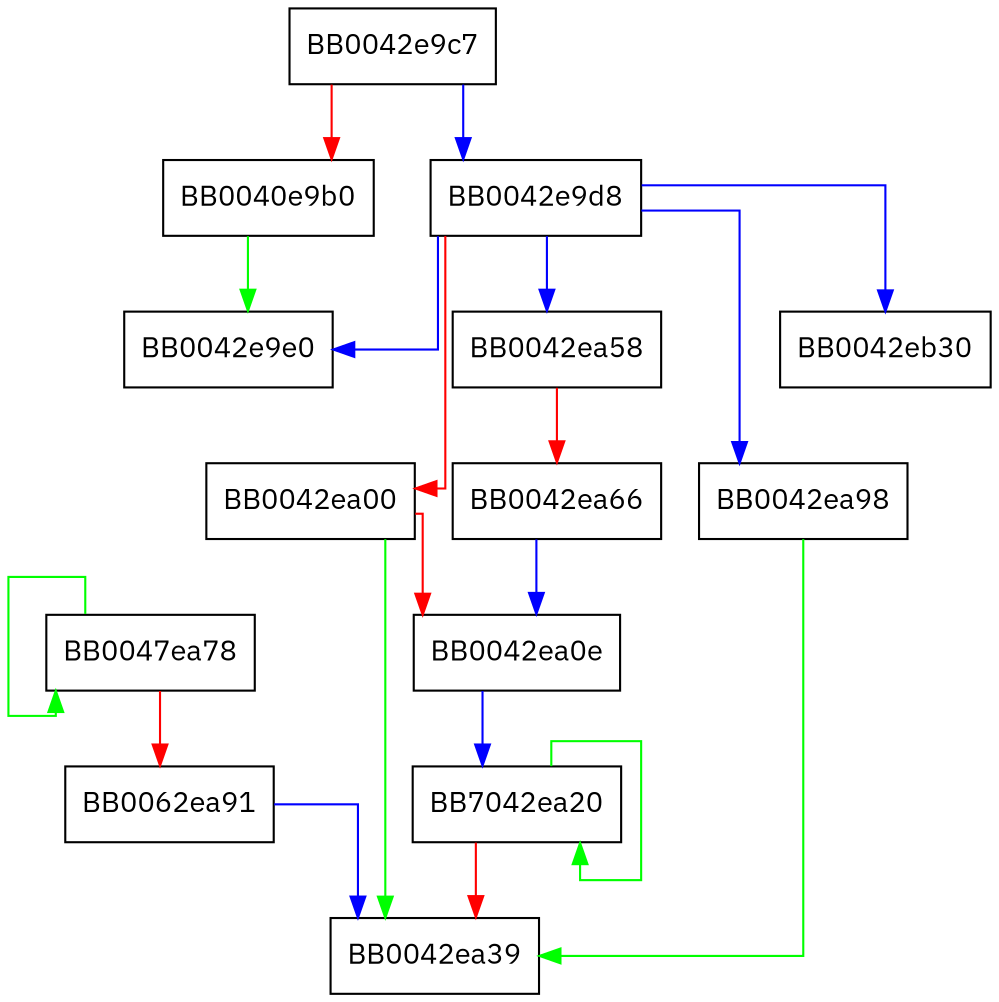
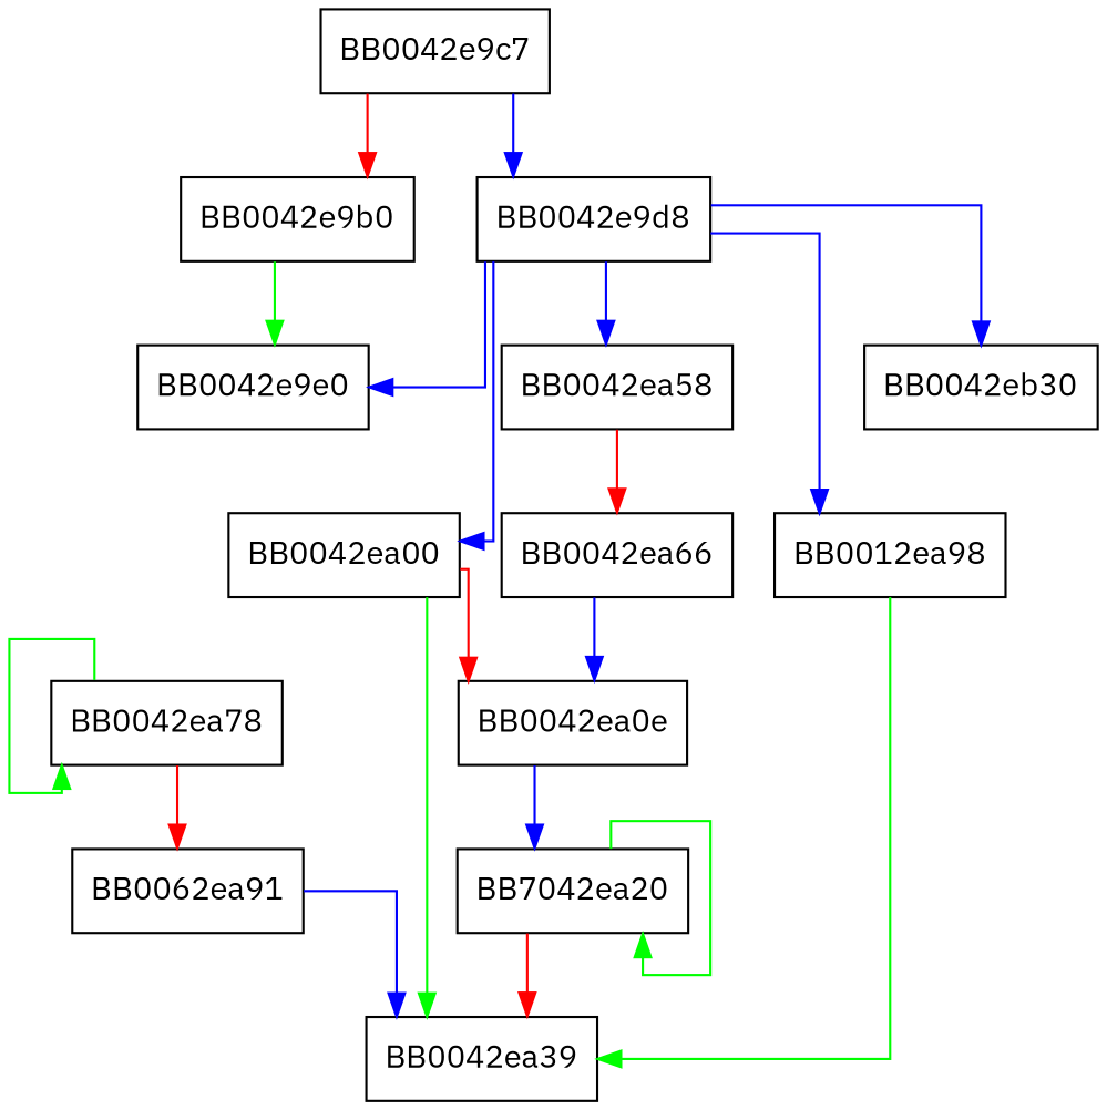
  digraph {
    fontname="IBM Plex Sans"
    splines=ortho
    node [fontname="IBM Plex Sans" shape=box]
    edge [color=blue fontname="IBM Plex Sans"]
-   BB0042e9b0 [label=BB0040e9b0]
+   BB0042e9b0
    BB0042e9e0
    BB0042e9c7
    BB0042e9d8
    BB0042ea00
    BB0042ea58
-   BB0042ea98
+   BB0042ea98 [label=BB0012ea98]
    BB0042eb30
    BB0042ea39
    BB0042ea0e
    BB0042ea66
    n12 [label=BB7042ea20]
-   BB0042ea78 [label=BB0047ea78]
+   BB0042ea78
    n14 [label=BB0062ea91]
    BB0042e9b0 -> BB0042e9e0 [color=green]
    BB0042e9c7 -> BB0042e9b0 [color=red]
    BB0042e9c7 -> BB0042e9d8
    BB0042e9d8 -> BB0042e9e0
-   BB0042e9d8 -> BB0042ea00 [color=red]
+   BB0042e9d8 -> BB0042ea00
    BB0042e9d8 -> BB0042ea58
    BB0042e9d8 -> BB0042ea98
    BB0042e9d8 -> BB0042eb30
    BB0042ea00 -> BB0042ea39 [color=green]
    BB0042ea00 -> BB0042ea0e [color=red]
    BB0042ea58 -> BB0042ea66 [color=red]
    BB0042ea98 -> BB0042ea39 [color=green]
    BB0042ea0e -> n12
    BB0042ea66 -> BB0042ea0e
    n12 -> BB0042ea39 [color=red]
    n12 -> n12 [color=green]
    BB0042ea78 -> BB0042ea78 [color=green]
    BB0042ea78 -> n14 [color=red]
    n14 -> BB0042ea39
  }
